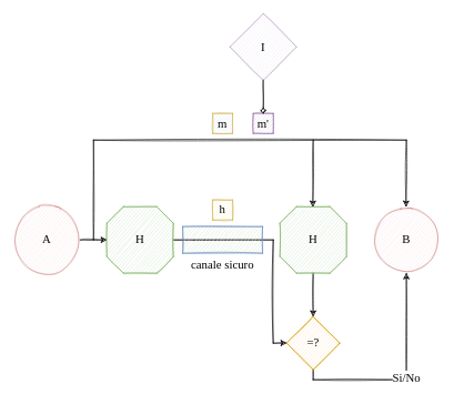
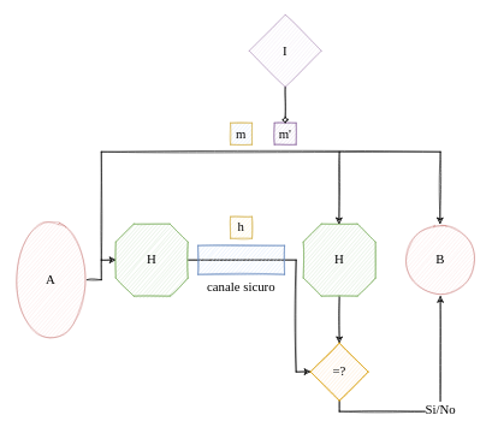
  <mxCell id="0" />
  <mxCell id="1" parent="0" />
  <mxCell id="2" style="edgeStyle=orthogonalEdgeStyle;rounded=0;orthogonalLoop=1;jettySize=auto;html=1;fontFamily=Maven Pro;sketch=1;" parent="1" source="3" target="6" edge="1"><mxGeometry relative="1" as="geometry" /></mxCell>
- <mxCell id="3" value="A" style="ellipse;whiteSpace=wrap;html=1;labelBackgroundColor=none;labelBorderColor=none;sketch=1;fontFamily=Maven Pro;fontSize=18;fillColor=#f8cecc;strokeColor=#b85450;spacingBottom=0;opacity=50;verticalAlign=middle;fontStyle=0" parent="1" vertex="1"><mxGeometry x="20" y="310" width="100" height="100" as="geometry" /></mxCell>
+ <mxCell id="3" value="A" style="ellipse;whiteSpace=wrap;html=1;labelBackgroundColor=none;labelBorderColor=none;sketch=1;fontFamily=Maven Pro;fontSize=18;fillColor=#f8cecc;strokeColor=#b85450;spacingBottom=0;opacity=50;verticalAlign=middle;fontStyle=0" parent="1" vertex="1"><mxGeometry x="20" y="310" width="100" height="155" as="geometry" /></mxCell>
  <mxCell id="4" value="B" style="ellipse;whiteSpace=wrap;html=1;labelBackgroundColor=none;labelBorderColor=none;sketch=1;fontFamily=Maven Pro;fontSize=18;fillColor=#f8cecc;strokeColor=#b85450;spacingBottom=0;opacity=50;verticalAlign=middle;fontStyle=0" parent="1" vertex="1"><mxGeometry x="560" y="310" width="100" height="100" as="geometry" /></mxCell>
  <mxCell id="5" style="edgeStyle=orthogonalEdgeStyle;rounded=0;sketch=1;orthogonalLoop=1;jettySize=auto;html=1;entryX=0;entryY=0.5;entryDx=0;entryDy=0;fontFamily=Maven Pro;" parent="1" source="6" target="12" edge="1"><mxGeometry relative="1" as="geometry"><Array as="points"><mxPoint x="410" y="360" /><mxPoint x="410" y="515" /></Array></mxGeometry></mxCell>
  <mxCell id="6" value="H" style="verticalLabelPosition=middle;verticalAlign=middle;html=1;shape=mxgraph.basic.polygon;polyCoords=[[0.25,0],[0.75,0],[1,0.25],[1,0.75],[0.75,1],[0.25,1],[0,0.75],[0,0.25]];polyline=0;sketch=1;fillColor=#d5e8d4;strokeColor=#82b366;fontFamily=Maven Pro;fontSize=18;whiteSpace=wrap;horizontal=1;labelPosition=center;align=center;" parent="1" vertex="1"><mxGeometry x="160" y="310" width="100" height="100" as="geometry" /></mxCell>
  <mxCell id="7" style="edgeStyle=orthogonalEdgeStyle;rounded=0;sketch=1;orthogonalLoop=1;jettySize=auto;html=1;fontFamily=Maven Pro;fontSize=18;" edge="1" parent="1" source="8" target="12"><mxGeometry relative="1" as="geometry" /></mxCell>
  <mxCell id="8" value="H" style="verticalLabelPosition=middle;verticalAlign=middle;html=1;shape=mxgraph.basic.polygon;polyCoords=[[0.25,0],[0.75,0],[1,0.25],[1,0.75],[0.75,1],[0.25,1],[0,0.75],[0,0.25]];polyline=0;sketch=1;fillColor=#d5e8d4;strokeColor=#82b366;fontFamily=Maven Pro;fontSize=18;whiteSpace=wrap;labelPosition=center;align=center;" parent="1" vertex="1"><mxGeometry x="420" y="310" width="100" height="100" as="geometry" /></mxCell>
  <mxCell id="9" value="h" style="whiteSpace=wrap;html=1;aspect=fixed;sketch=1;fontFamily=Maven Pro;fontSize=18;fillColor=#fff2cc;strokeColor=#d6b656;" parent="1" vertex="1"><mxGeometry x="319" y="300" width="30" height="30" as="geometry" /></mxCell>
  <mxCell id="10" value="m" style="whiteSpace=wrap;html=1;aspect=fixed;sketch=1;fontFamily=Maven Pro;fontSize=18;fillColor=#dae8fc;strokeColor=#d6b656;" parent="1" vertex="1"><mxGeometry x="319" y="170" width="30" height="30" as="geometry" /></mxCell>
  <mxCell id="11" value="Si/No" style="edgeStyle=orthogonalEdgeStyle;rounded=0;orthogonalLoop=1;jettySize=auto;html=1;fontFamily=Maven Pro;fontSize=18;sketch=1;" edge="1" parent="1" source="12" target="4"><mxGeometry relative="1" as="geometry"><Array as="points"><mxPoint x="470" y="570" /><mxPoint x="610" y="570" /></Array></mxGeometry></mxCell>
  <mxCell id="12" value="=?" style="rhombus;whiteSpace=wrap;html=1;sketch=1;fontFamily=Maven Pro;fontSize=18;fillColor=#ffe6cc;strokeColor=#d79b00;" vertex="1" parent="1"><mxGeometry x="430" y="475" width="80" height="80" as="geometry" /></mxCell>
- <mxCell id="13" value="canale sicuro" style="rounded=0;whiteSpace=wrap;html=1;sketch=1;fontFamily=Maven Pro;fontSize=18;labelPosition=center;verticalLabelPosition=bottom;align=center;verticalAlign=top;fillColor=#d5e8d4;strokeColor=#6c8ebf;" vertex="1" parent="1"><mxGeometry x="274" y="340" width="120" height="40" as="geometry" /></mxCell>
+ <mxCell id="13" value="canale sicuro" style="rounded=0;whiteSpace=wrap;html=1;sketch=1;fontFamily=Maven Pro;fontSize=18;labelPosition=center;verticalLabelPosition=bottom;align=center;verticalAlign=top;fillColor=#dae8fc;strokeColor=#6c8ebf;" vertex="1" parent="1"><mxGeometry x="274" y="340" width="120" height="40" as="geometry" /></mxCell>
  <mxCell id="14" value="" style="endArrow=none;html=1;rounded=0;sketch=1;fontFamily=Maven Pro;fontSize=18;" edge="1" parent="1"><mxGeometry width="50" height="50" relative="1" as="geometry"><mxPoint x="140" y="360" as="sourcePoint" /><mxPoint x="140" y="210" as="targetPoint" /></mxGeometry></mxCell>
  <mxCell id="15" value="" style="endArrow=none;html=1;rounded=0;sketch=1;fontFamily=Maven Pro;fontSize=18;" edge="1" parent="1"><mxGeometry width="50" height="50" relative="1" as="geometry"><mxPoint x="140" y="210" as="sourcePoint" /><mxPoint x="610" y="210" as="targetPoint" /></mxGeometry></mxCell>
  <mxCell id="16" value="" style="endArrow=classic;html=1;rounded=0;sketch=1;fontFamily=Maven Pro;fontSize=18;" edge="1" parent="1"><mxGeometry width="50" height="50" relative="1" as="geometry"><mxPoint x="470" y="210" as="sourcePoint" /><mxPoint x="469.5" y="310" as="targetPoint" /></mxGeometry></mxCell>
  <mxCell id="17" value="" style="endArrow=classic;html=1;rounded=0;sketch=1;fontFamily=Maven Pro;fontSize=18;" edge="1" parent="1"><mxGeometry width="50" height="50" relative="1" as="geometry"><mxPoint x="610" y="210" as="sourcePoint" /><mxPoint x="609.5" y="310" as="targetPoint" /></mxGeometry></mxCell>
  <mxCell id="18" value="m'" style="whiteSpace=wrap;html=1;aspect=fixed;sketch=1;fontFamily=Maven Pro;fontSize=18;fillColor=#e1d5e7;strokeColor=#9673a6;" vertex="1" parent="1"><mxGeometry x="380" y="170" width="30" height="30" as="geometry" /></mxCell>
  <mxCell id="19" style="edgeStyle=orthogonalEdgeStyle;rounded=0;sketch=1;orthogonalLoop=1;jettySize=auto;html=1;fontFamily=Maven Pro;fontSize=18;endArrow=diamond;" edge="1" parent="1" source="20" target="18"><mxGeometry relative="1" as="geometry" /></mxCell>
  <mxCell id="20" value="I" style="rhombus;whiteSpace=wrap;html=1;labelBackgroundColor=none;labelBorderColor=none;sketch=1;fontFamily=Maven Pro;fontSize=18;fillColor=#e1d5e7;strokeColor=#9673a6;spacingBottom=0;opacity=50;verticalAlign=middle;fontStyle=0;" vertex="1" parent="1"><mxGeometry x="345" y="20" width="100" height="100" as="geometry" /></mxCell>
